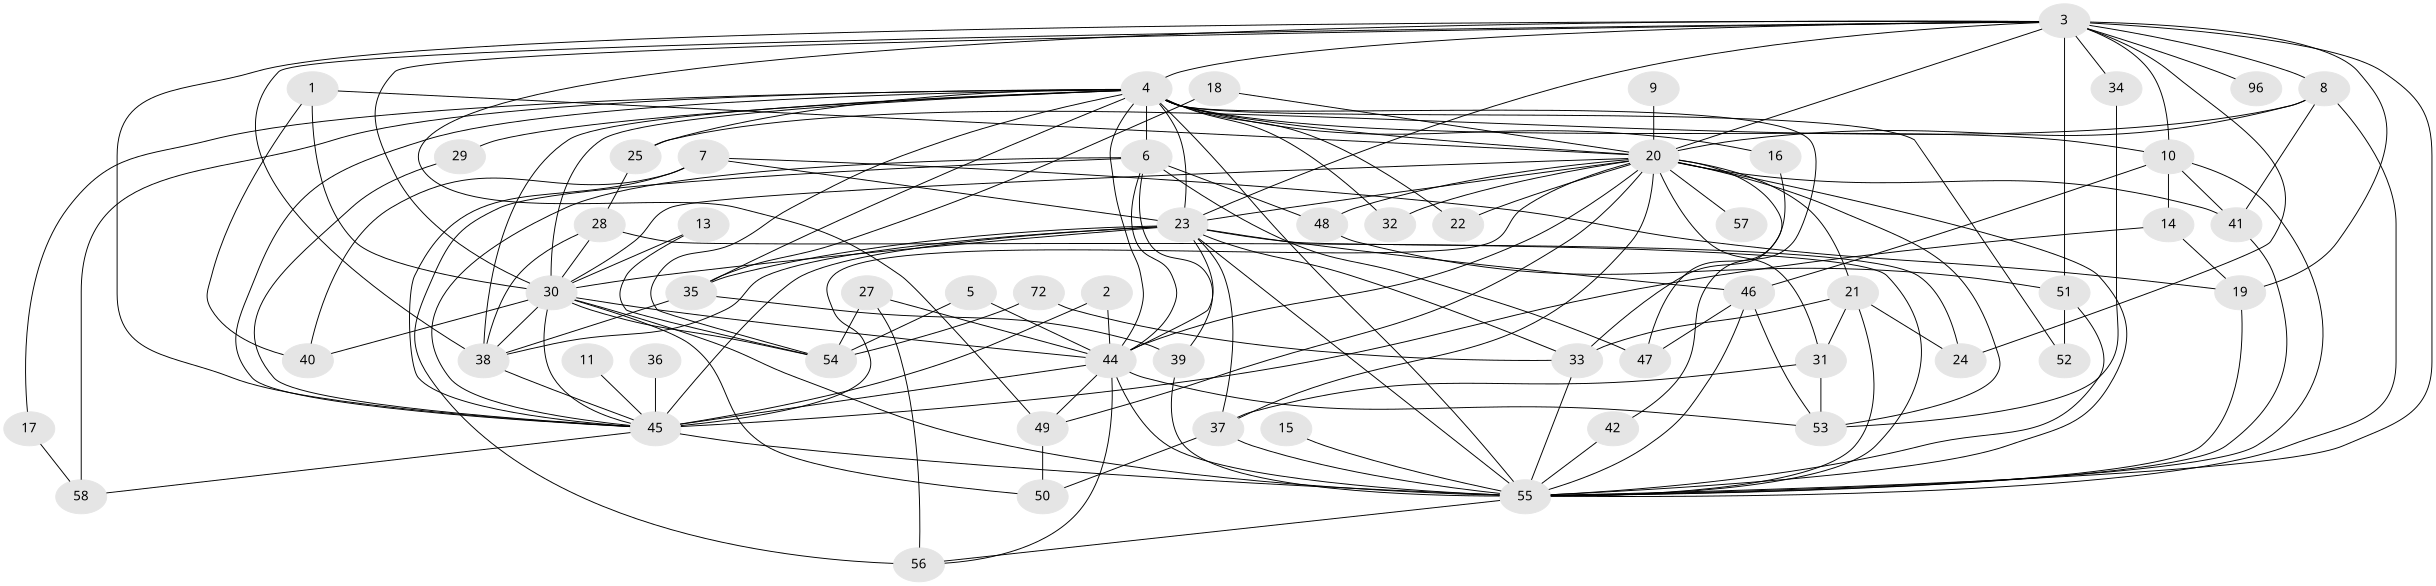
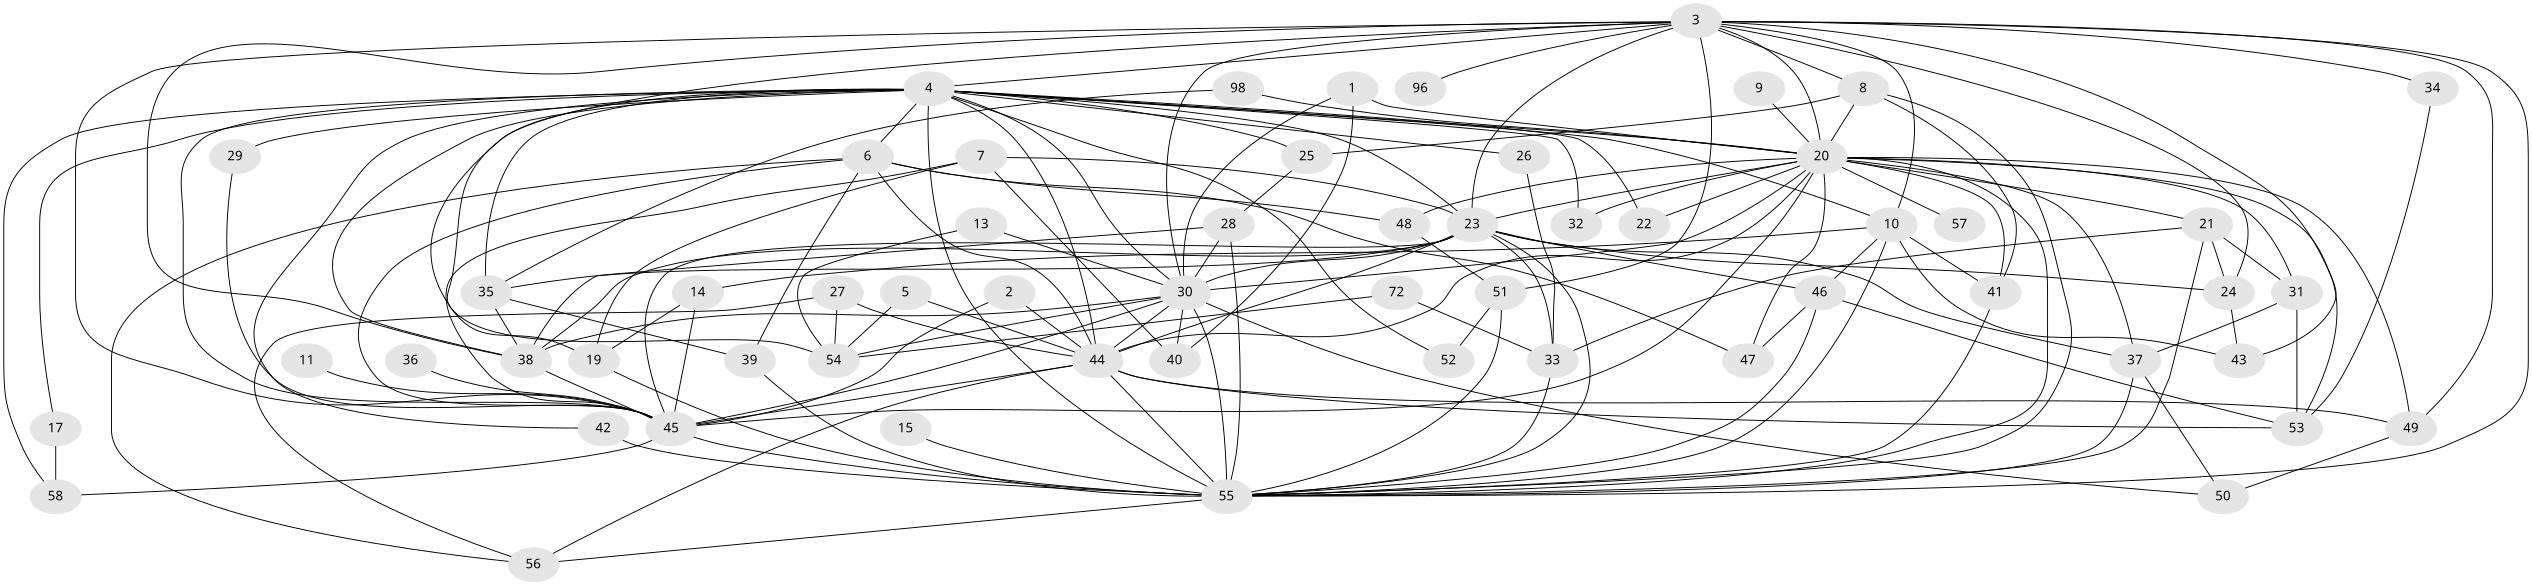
  graph {
    fontname="Noto Sans"
    node [color=gray90 fontname="Noto Sans" style=filled]
    edge [fontname="Noto Sans" weight=1.0]
    1
    20
    30
    40
    44
    45
    23
    49
    55
    22
    32
    47
    48
    41
    21
    31
    37
    53
    57
    38
    54
    50
    2
    56
    58
    3
    4
    8
    10
    19
    24
    n32 [label=96]
    34
+   43
    51
    6
-   16
+   16 [label=26]
    17
    25
    29
    35
    42
    52
    14
    46
    33
    39
    28
    5
    7
    9
    11
    n53 [label=72]
    13
    15
-   18
+   18 [label=98]
    27
    36
    1 -- 20
    1 -- 30
    1 -- 40
    20 -- 30 [weight=2.0]
    20 -- 44
    20 -- 45
    20 -- 23
    20 -- 49
    20 -- 55 [weight=4.0]
    20 -- 22
    20 -- 32
    20 -- 47
    20 -- 48
    20 -- 41
    20 -- 21
    20 -- 31
    20 -- 37
    20 -- 53
    20 -- 57
    30 -- 40
    30 -- 44
    30 -- 45
    30 -- 55 [weight=3.0]
    30 -- 38
    30 -- 54
    30 -- 50
    44 -- 45
    44 -- 49
    44 -- 55 [weight=3.0]
    44 -- 53
    44 -- 56
    45 -- 55 [weight=6.0]
    45 -- 58
    23 -- 30
    23 -- 44
    23 -- 45
    23 -- 55 [weight=4.0]
    23 -- 37
    23 -- 38
    23 -- 24
    23 -- 35
    23 -- 46
    23 -- 33
    49 -- 50
    55 -- 56
    48 -- 51
    41 -- 55
    21 -- 55 [weight=2.0]
    21 -- 31
    21 -- 24
    21 -- 33
    31 -- 37
    31 -- 53
    37 -- 55
    37 -- 50
    38 -- 45
    2 -- 44
    2 -- 45
    3 -- 20
    3 -- 30
    3 -- 45 [weight=3.0]
    3 -- 23
    3 -- 49
    3 -- 55 [weight=3.0]
    3 -- 38
    3 -- 4
    3 -- 8
    3 -- 10
    3 -- 19
    3 -- 24
    3 -- n32
    3 -- 34
+   3 -- 43
    3 -- 51 [weight=2.0]
    4 -- 20
    4 -- 30
    4 -- 44 [weight=3.0]
    4 -- 45
    4 -- 23
    4 -- 55 [weight=5.0]
    4 -- 22 [weight=2.0]
    4 -- 32
    4 -- 38
    4 -- 54 [weight=2.0]
    4 -- 58
    4 -- 10
    4 -- 6 [weight=2.0]
    4 -- 16
    4 -- 17
    4 -- 25
    4 -- 29
    4 -- 35
    4 -- 42
    4 -- 52 [weight=2.0]
    8 -- 20
    8 -- 55
    8 -- 41
    8 -- 25
    10 -- 55
    10 -- 41
+   10 -- 43
    10 -- 14
    10 -- 46
    19 -- 55 [weight=2.0]
+   24 -- 43
    34 -- 53
    51 -- 55
    51 -- 52
    6 -- 44
    6 -- 45
    6 -- 47
    6 -- 48
    6 -- 56
    6 -- 39
    16 -- 33
    17 -- 58
    25 -- 28
    29 -- 45
    35 -- 38
    35 -- 39
    42 -- 55 [weight=2.0]
    14 -- 45
    14 -- 19
    46 -- 55
    46 -- 47
    46 -- 53
    33 -- 55 [weight=3.0]
    39 -- 55
    28 -- 30
    28 -- 55
    28 -- 38
    5 -- 44
    5 -- 54
    7 -- 40
    7 -- 45
    7 -- 23
    7 -- 19
    9 -- 20
    11 -- 45
    n53 -- 54
    n53 -- 33
    13 -- 30
    13 -- 54
    15 -- 55
    18 -- 20
    18 -- 35
    27 -- 44
    27 -- 54
    27 -- 56
    36 -- 45
  }
